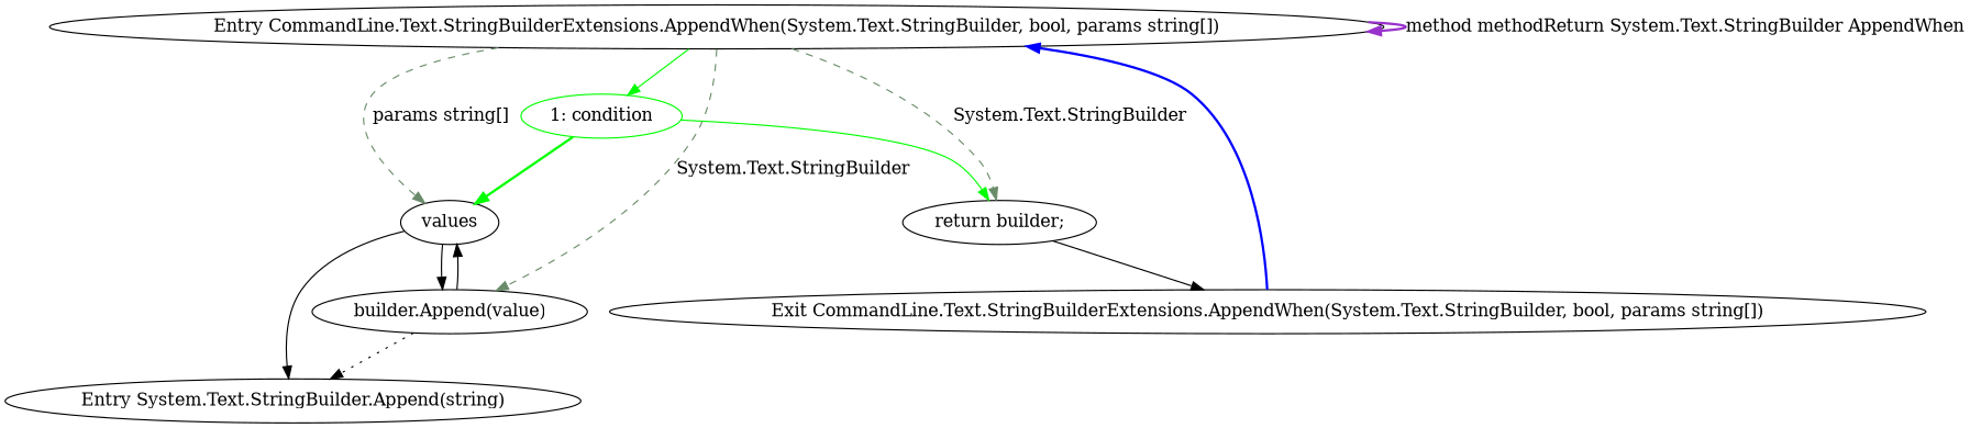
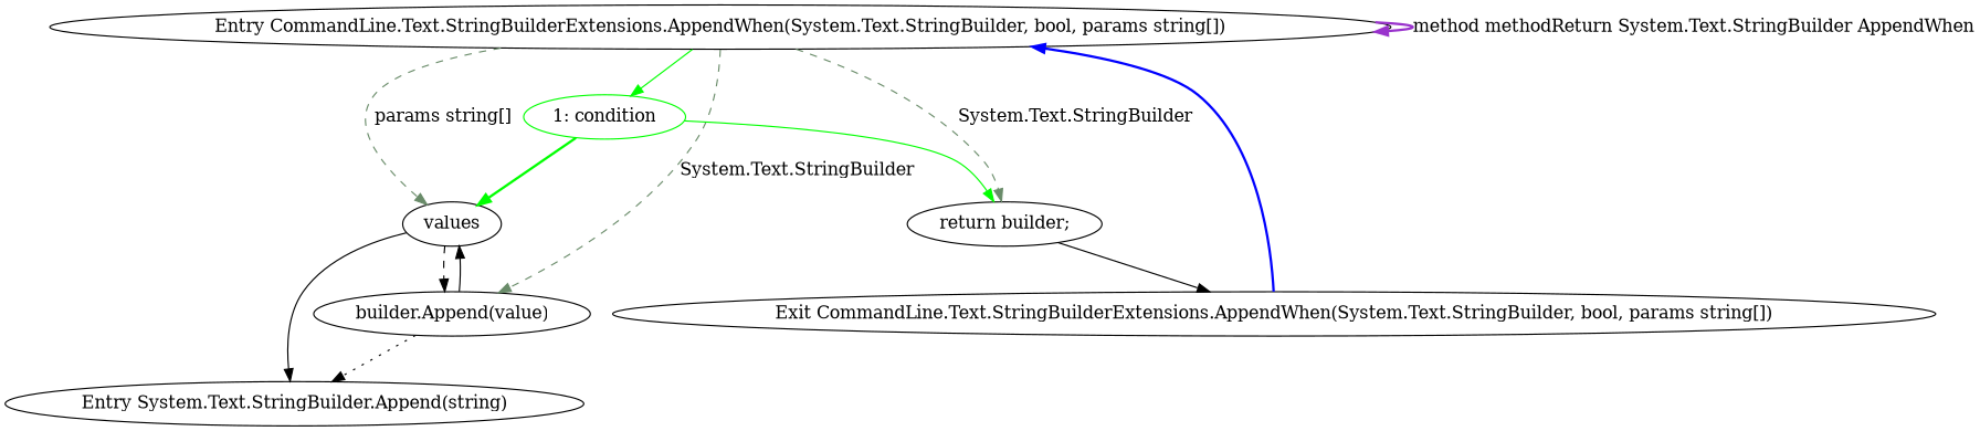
  digraph {
    node [cluster="CommandLine.Text.StringBuilderExtensions.AppendWhen(System.Text.StringBuilder, bool, params string[])" file="StringBuilderExtensions.cs" span="9-9"]
    edge [style=solid]
    n1 [cluster="System.Text.StringBuilder.Append(string)" label="Entry System.Text.StringBuilder.Append(string)" span="0-0"]
    n2 [label="Entry CommandLine.Text.StringBuilderExtensions.AppendWhen(System.Text.StringBuilder, bool, params string[])"]
    n3 [color=green community=0 label="1: condition" span="11-11"]
    n4 [label=values span="13-13"]
    n5 [label="return builder;" span="18-18"]
    n6 [label="builder.Append(value)" span="15-15"]
    n7 [label="Exit CommandLine.Text.StringBuilderExtensions.AppendWhen(System.Text.StringBuilder, bool, params string[])"]
    n2 -> n2 [color=darkorchid label="method methodReturn System.Text.StringBuilder AppendWhen" style=bold]
    n2 -> n3 [color=green]
    n2 -> n4 [color=darkseagreen4 label="params string[]" style=dashed]
    n2 -> n5 [color=darkseagreen4 label="System.Text.StringBuilder" style=dashed]
    n2 -> n6 [color=darkseagreen4 label="System.Text.StringBuilder" style=dashed]
    n3 -> n4 [color=green style=bold]
    n3 -> n5 [color=green]
    n4 -> n1
-   n4 -> n6
+   n4 -> n6 [style=dashed]
    n5 -> n7
    n6 -> n1 [style=dotted]
    n6 -> n4
    n7 -> n2 [color=blue style=bold]
  }
